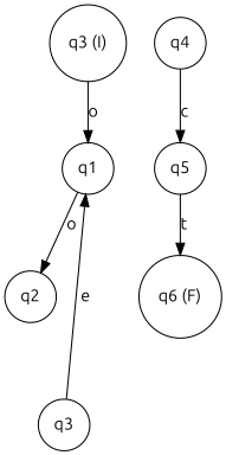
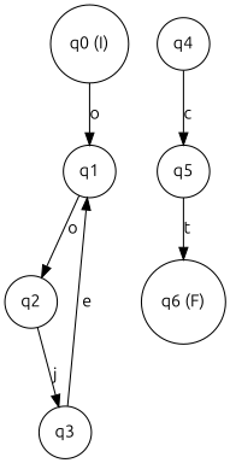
  digraph {
    fontname=Ubuntu
    rankdir=TB
    node [fontname=Ubuntu shape=circle]
    edge [fontname=Ubuntu]
-   n1 [label="q3 (I)"]
+   n1 [label="q0 (I)"]
    n2 [label=q1]
    n3 [label=q2]
    n4 [label=q3]
    n5 [label=q4]
    n6 [label=q5]
    n7 [label="q6 (F)"]
    n1 -> n2 [label=o]
    n2 -> n3 [label=o]
+   n3 -> n4 [label=j]
    n4 -> n2 [label=e]
    n5 -> n6 [label=c]
    n6 -> n7 [label=t]
  }
